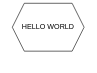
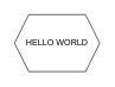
  <mxCell id="0" />
  <mxCell id="1" parent="0" />
- <mxCell id="2" value="HELLO WORLD" style="shape=hexagon;perimeter=hexagonPerimeter2;whiteSpace=wrap;html=1;fixedSize=1;" vertex="1" parent="1"><mxGeometry x="20" y="5" width="120" height="80" as="geometry" /></mxCell>
+ <mxCell id="2" value="HELLO WORLD" style="shape=hexagon;perimeter=hexagonPerimeter2;whiteSpace=wrap;html=1;fixedSize=1;" vertex="1" parent="1"><mxGeometry x="20" y="20" width="120" height="80" as="geometry" /></mxCell>
